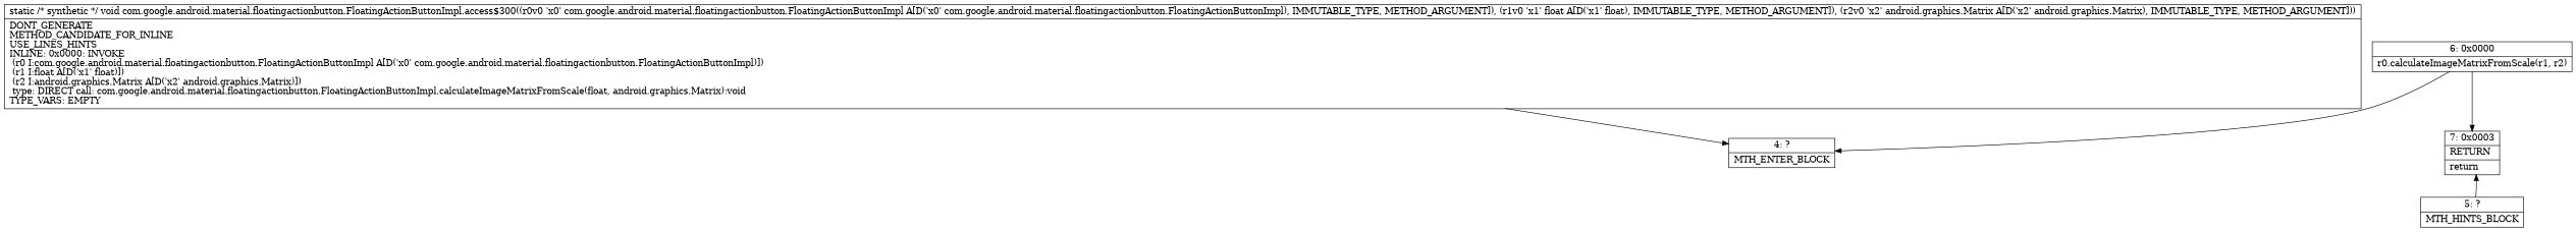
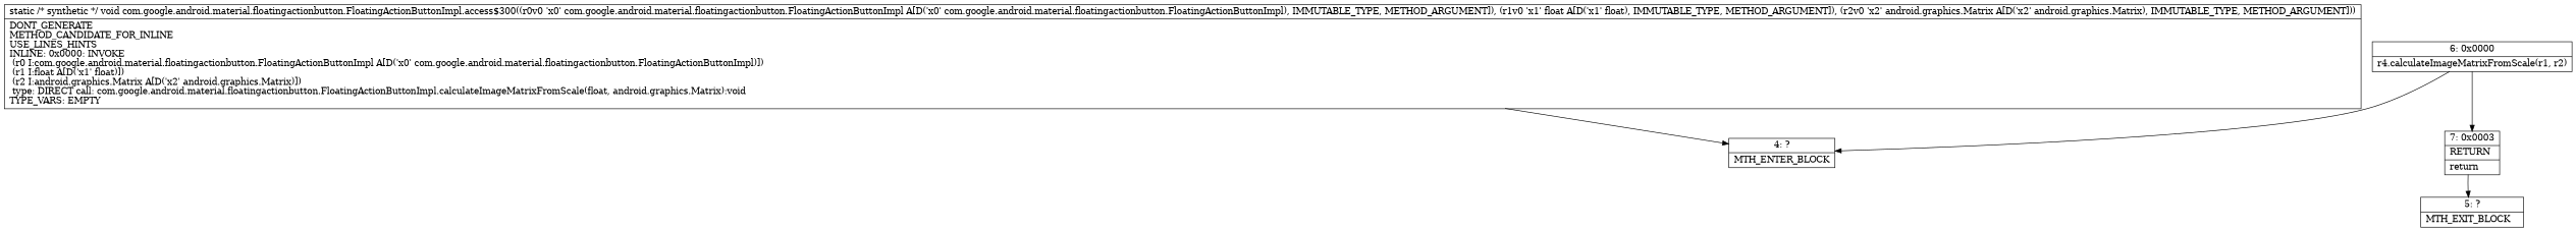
  digraph {
    node [shape=record]
    n1 [label="{4\:\ ?|MTH_ENTER_BLOCK\l}"]
-   n2 [label="{6\:\ 0x0000|r0.calculateImageMatrixFromScale(r1, r2)\l}"]
+   n2 [label="{6\:\ 0x0000|r4.calculateImageMatrixFromScale(r1, r2)\l}"]
    n3 [label="{7\:\ 0x0003|RETURN\l|return\l}"]
-   n4 [label="{5\:\ ?|MTH_HINTS_BLOCK\l}"]
+   n4 [label="{5\:\ ?|MTH_EXIT_BLOCK\l}"]
    n5 [label="{static \/* synthetic *\/ void com.google.android.material.floatingactionbutton.FloatingActionButtonImpl.access$300((r0v0 'x0' com.google.android.material.floatingactionbutton.FloatingActionButtonImpl A[D('x0' com.google.android.material.floatingactionbutton.FloatingActionButtonImpl), IMMUTABLE_TYPE, METHOD_ARGUMENT]), (r1v0 'x1' float A[D('x1' float), IMMUTABLE_TYPE, METHOD_ARGUMENT]), (r2v0 'x2' android.graphics.Matrix A[D('x2' android.graphics.Matrix), IMMUTABLE_TYPE, METHOD_ARGUMENT]))  | DONT_GENERATE\lMETHOD_CANDIDATE_FOR_INLINE\lUSE_LINES_HINTS\lINLINE: 0x0000: INVOKE  \l  (r0 I:com.google.android.material.floatingactionbutton.FloatingActionButtonImpl A[D('x0' com.google.android.material.floatingactionbutton.FloatingActionButtonImpl)])\l  (r1 I:float A[D('x1' float)])\l  (r2 I:android.graphics.Matrix A[D('x2' android.graphics.Matrix)])\l type: DIRECT call: com.google.android.material.floatingactionbutton.FloatingActionButtonImpl.calculateImageMatrixFromScale(float, android.graphics.Matrix):void\lTYPE_VARS: EMPTY\l}"]
    n2 -> n1
    n2 -> n3
-   n4 -> n3
+   n3 -> n4
    n5 -> n1
  }
